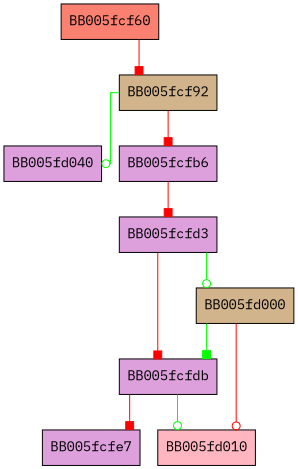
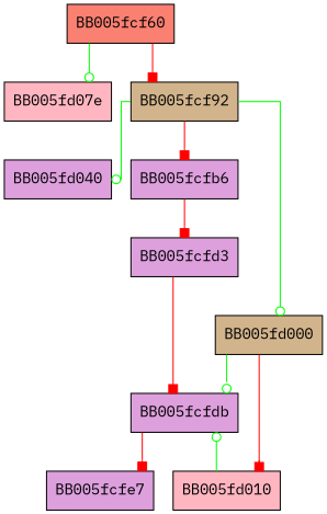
  digraph {
    fontname="IBM Plex Mono"
    splines=ortho
    node [fillcolor=plum fontname="IBM Plex Mono" shape=box style=filled]
    edge [arrowhead=box color=red fontname="IBM Plex Mono"]
    BB005fcf60 [fillcolor=salmon]
+   BB005fd07e [fillcolor=lightpink]
    BB005fcf92 [fillcolor=tan]
    BB005fd040
    BB005fcfb6
    BB005fcfd3
    BB005fd000 [fillcolor=tan]
    BB005fcfdb
    BB005fd010 [fillcolor=lightpink]
    BB005fcfe7
+   BB005fcf60 -> BB005fd07e [arrowhead=odot color=green]
    BB005fcf60 -> BB005fcf92
    BB005fcf92 -> BB005fd040 [arrowhead=odot color=green]
    BB005fcf92 -> BB005fcfb6
    BB005fcfb6 -> BB005fcfd3
-   BB005fcfd3 -> BB005fd000 [arrowhead=odot color=green]
+   BB005fcf92 -> BB005fd000 [arrowhead=odot color=green]
    BB005fcfd3 -> BB005fcfdb
-   BB005fd000 -> BB005fcfdb [color=green]
-   BB005fd000 -> BB005fd010 [arrowhead=odot]
-   BB005fcfdb -> BB005fd010 [arrowhead=odot color=green]
+   BB005fd000 -> BB005fcfdb [arrowhead=odot color=green]
+   BB005fd000 -> BB005fd010
+   BB005fd010 -> BB005fcfdb [arrowhead=odot color=green]
    BB005fcfdb -> BB005fcfe7
  }
